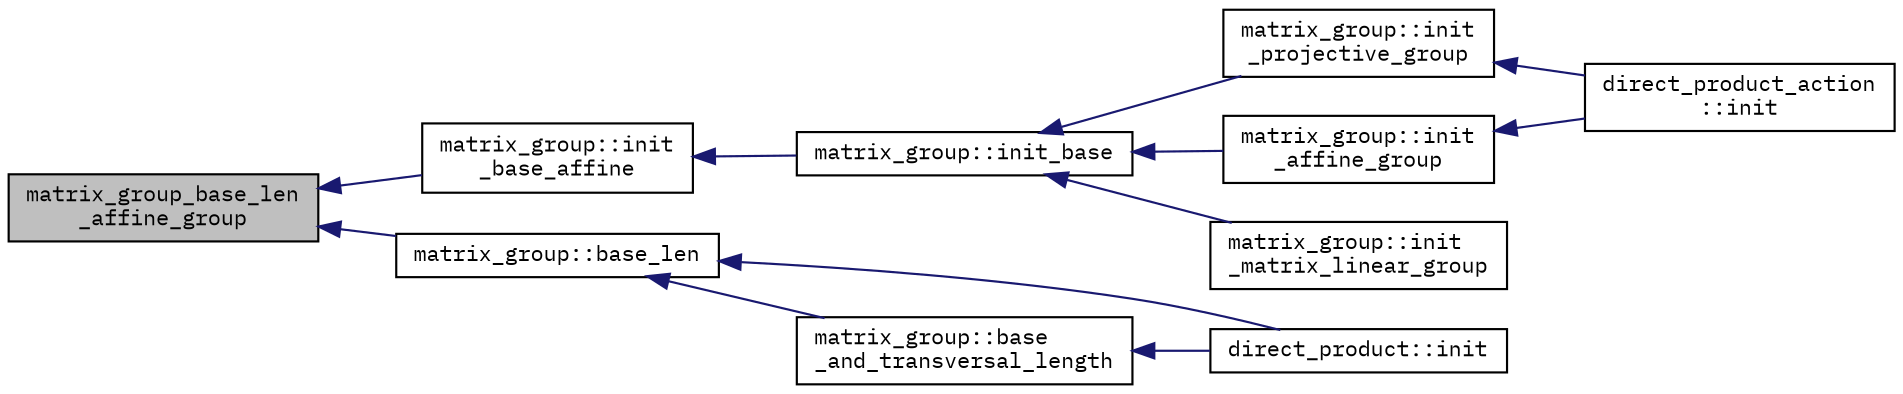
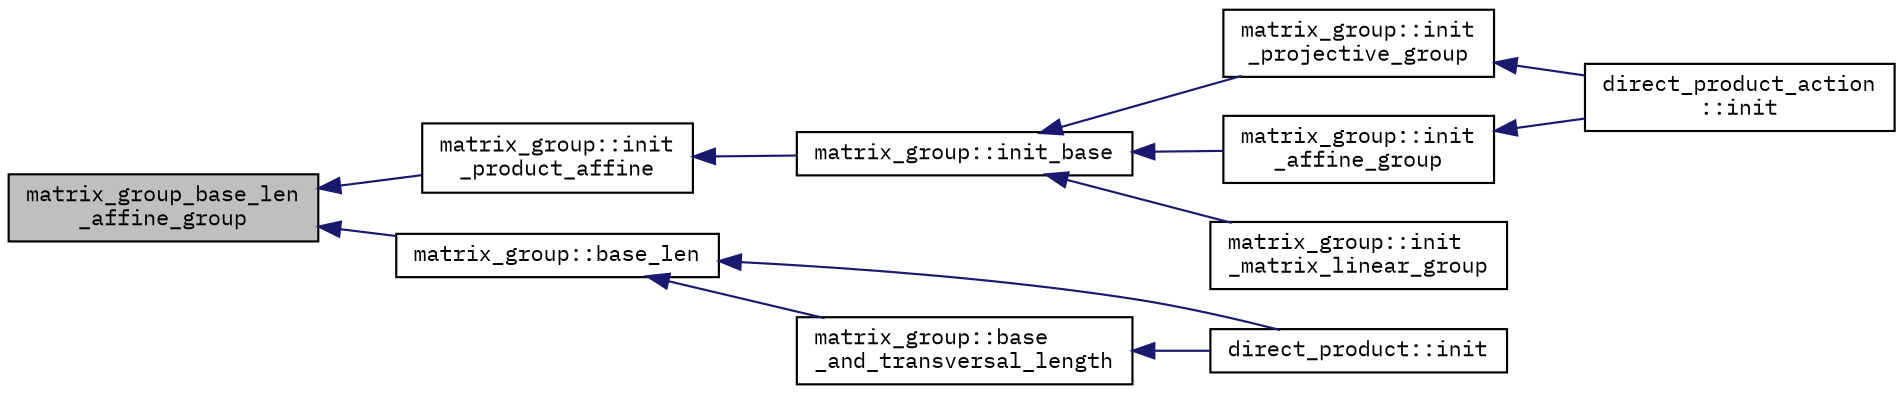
  digraph {
    fontname="IBM Plex Mono"
    rankdir=LR
    node [color=black fillcolor=white fontname="IBM Plex Mono" fontsize=10 shape=record style=filled]
    edge [color=midnightblue dir=back fontname="IBM Plex Mono" fontsize=10 labelfontname=Helvetica labelfontsize=10 style=solid]
    n1 [fillcolor=grey75 fontcolor=black height=0.2 label="matrix_group_base_len\l_affine_group" width=0.4]
-   n2 [height=0.2 label="matrix_group::init\l_base_affine" width=0.4]
+   n2 [height=0.2 label="matrix_group::init\l_product_affine" width=0.4]
    n3 [height=0.2 label="matrix_group::base_len" width=0.4]
    n4 [height=0.2 label="matrix_group::init_base" width=0.4]
    n5 [height=0.2 label="direct_product::init" width=0.4]
    n6 [height=0.2 label="matrix_group::base\l_and_transversal_length" width=0.4]
    n7 [height=0.2 label="matrix_group::init\l_projective_group" width=0.4]
    n8 [height=0.2 label="matrix_group::init\l_affine_group" width=0.4]
    n9 [height=0.2 label="matrix_group::init\l_matrix_linear_group" width=0.4]
    n10 [height=0.2 label="direct_product_action\l::init" width=0.4]
    n1 -> n2
    n1 -> n3
    n2 -> n4
    n3 -> n5
    n3 -> n6
    n4 -> n7
    n4 -> n8
    n4 -> n9
    n6 -> n5
    n7 -> n10
    n8 -> n10
  }
